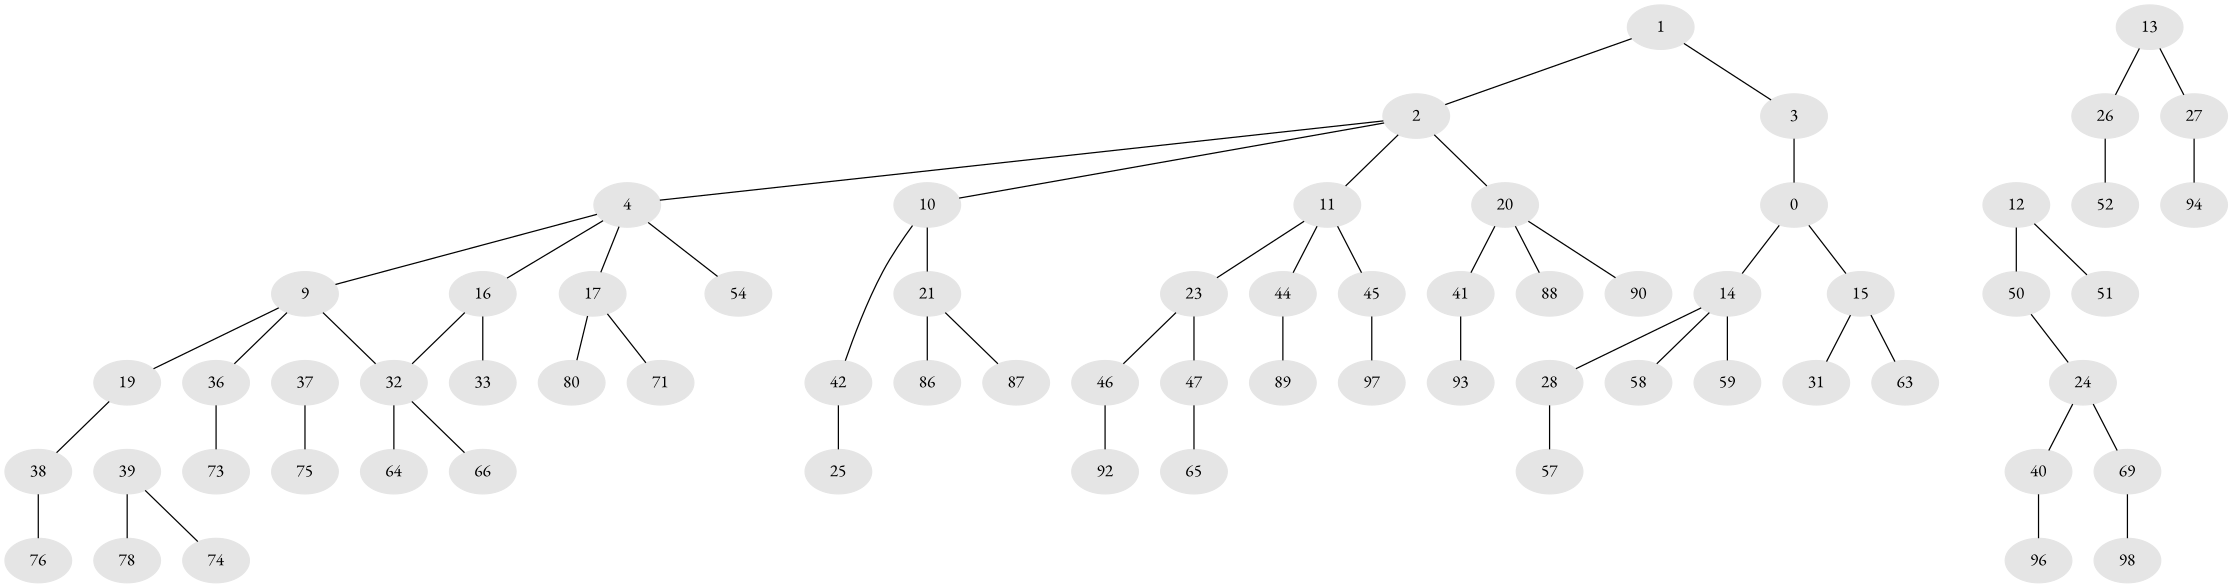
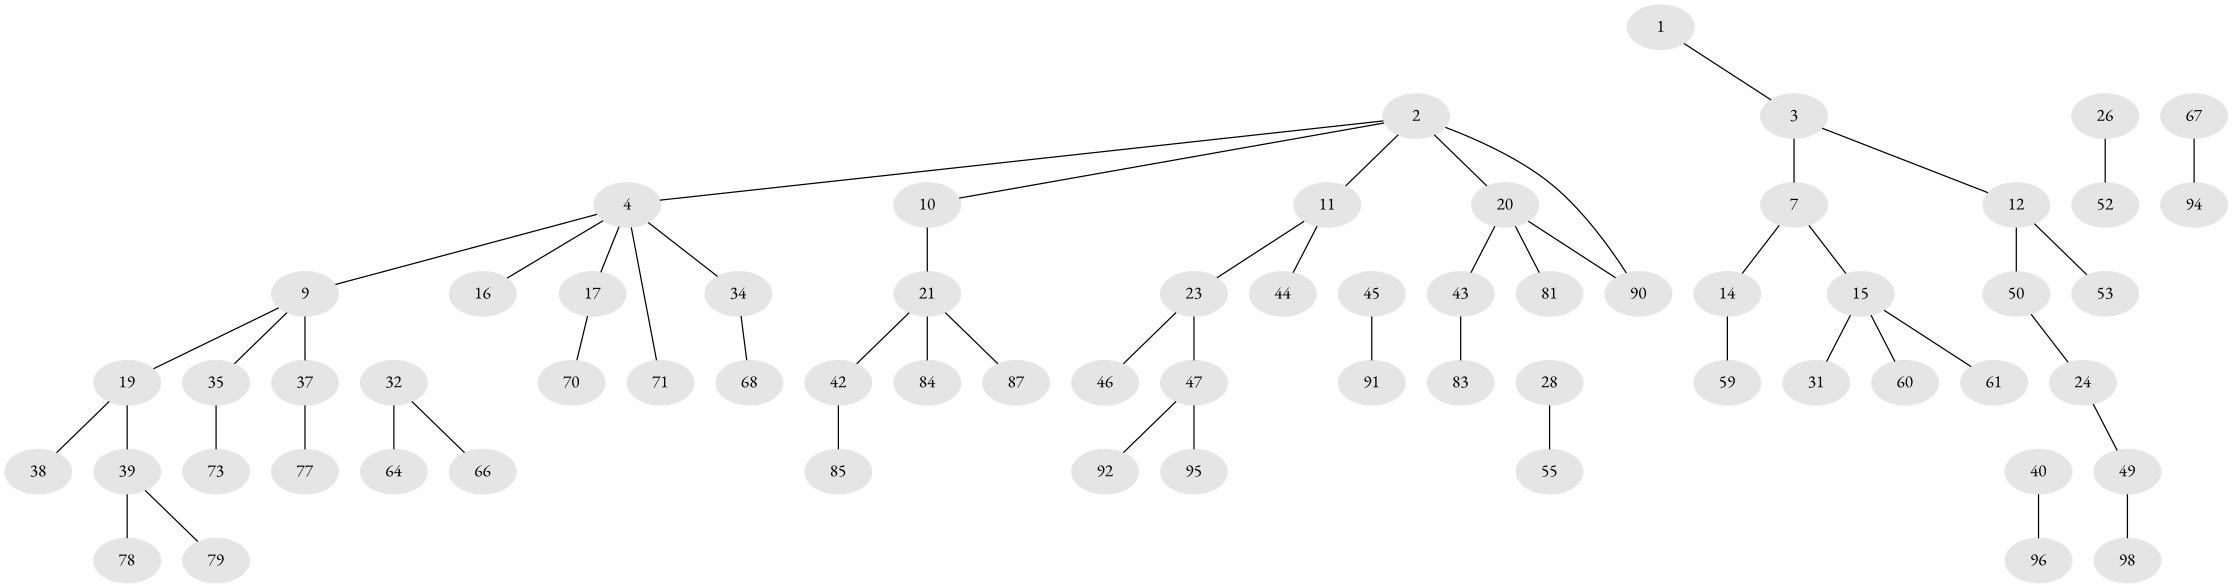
  graph {
    fontname="EB Garamond"
    node [color=gray90 fontname="EB Garamond" latent=0.2 style=filled]
    edge [fontname="EB Garamond"]
    2 [latent=1 super="+5"]
    4 [latent=0.5 super="+8"]
    10 [latent=0.333333]
    11 [latent=0.333333 super="+22"]
    20 [latent=0.25 super="+40"]
    1 [latent=""]
    3 [latent=1 super="+6"]
-   7 [latent=0.5 label=0]
+   7 [latent=0.5]
    12 [latent=0.333333 super="+25"]
    9 [latent=0.333333 super="+18"]
    16 [latent=0.25]
    17 [latent=0.25 super="+35"]
-   34 [super="+69" label=54]
+   34 [super="+69"]
    21 [latent=0.25 super="+43"]
    23 [latent=0.25]
    44 [super="+88"]
    45 [super="+90"]
    14 [latent=0.333333 super="+29"]
    15 [latent=0.333333 super="+30"]
    50 [super="+100"]
-   51
-   13 [latent=0.333333]
+   51 [label=53]
    26 [latent=0.25 super="+53"]
-   27 [latent=0.25 super="+55"]
+   27 [latent=0.25 super="+55" label=67]
    19 [latent=0.25]
-   36 [super="+72"]
+   36 [super="+72" label=35]
    37 [super="+74"]
    32 [super="+65"]
-   33 [super="+67"]
-   70 [latent=0.166667 label=80]
+   70 [latent=0.166667]
    71 [latent=0.166667]
    28 [latent=0.25 super="+56"]
-   58
    59
    31 [latent=0.25 super="+63"]
-   60 [label=63]
+   60
+   61
    38 [super="+77"]
    39
    73 [latent=0.166667]
-   75 [latent=0.166667]
-   41 [super="+82"]
+   75 [latent=0.166667 label=77]
+   41 [super="+82" label=43]
    n43 [label=90 latent=0.166667]
-   81 [latent=0.166667 label=88]
+   81 [latent=0.166667]
    42 [super="+84"]
-   86 [latent=0.166667]
+   86 [latent=0.166667 label=84]
    87 [latent=0.166667]
    46 [super="+93"]
    47 [super="+94"]
-   89 [latent=0.166667]
-   91 [latent=0.166667 label=97]
+   91 [latent=0.166667]
    24 [latent=0.25]
    n53 [label=40 super="+97"]
-   49 [super="+99" label=69]
+   49 [super="+99"]
    52
    n56 [label=94]
-   57
+   57 [label=55]
    64 [latent=0.166667]
    66 [latent=0.166667]
-   76 [latent=0.166667]
+   68 [latent=0.166667]
    78 [latent=0.166667]
-   79 [latent=0.166667 label=74]
-   83 [latent=0.166667 label=93]
-   85 [latent=0.166667 label=25]
+   79 [latent=0.166667]
+   83 [latent=0.166667]
+   85 [latent=0.166667]
    92 [latent=0.166667]
-   95 [latent=0.166667 label=65]
+   95 [latent=0.166667]
    96 [latent=0.166667]
    98 [latent=0.166667]
    2 -- 4
    2 -- 10
    2 -- 11
    2 -- 20
    4 -- 9
    4 -- 16
    4 -- 17
    4 -- 34
    10 -- 21
    11 -- 23
    11 -- 44
-   11 -- 45
    20 -- 41
    20 -- n43
    20 -- 81
-   1 -- 2
+   n43 -- 2
    1 -- 3
    3 -- 7
+   3 -- 12
    7 -- 14
    7 -- 15
    12 -- 50
    12 -- 51
    9 -- 19
    9 -- 36
-   9 -- 32
-   16 -- 32
-   16 -- 33
+   9 -- 37
    17 -- 70
-   17 -- 71
-   10 -- 42
+   4 -- 71
+   34 -- 68
+   21 -- 42
    21 -- 86
    21 -- 87
    23 -- 46
    23 -- 47
-   44 -- 89
    45 -- 91
-   14 -- 28
-   14 -- 58
    14 -- 59
    15 -- 31
    15 -- 60
+   15 -- 61
    50 -- 24
-   13 -- 26
-   13 -- 27
    26 -- 52
    27 -- n56
    19 -- 38
+   19 -- 39
    36 -- 73
    37 -- 75
    32 -- 64
    32 -- 66
    28 -- 57
-   38 -- 76
    39 -- 78
    39 -- 79
    41 -- 83
    42 -- 85
-   46 -- 92
+   47 -- 92
    47 -- 95
-   24 -- n53
    24 -- 49
    n53 -- 96
    49 -- 98
  }
